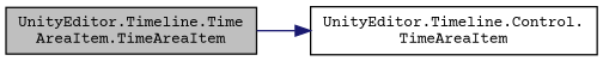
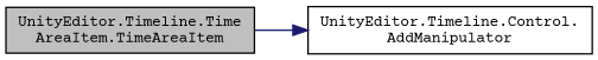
  digraph {
    rankdir=LR
    fontname="Courier Prime"
    node [color=black fontname="Courier Prime" fontsize=10 shape=record style=filled]
    n1 [fillcolor=grey75 fontcolor=black height=0.2 label="UnityEditor.Timeline.Time\lAreaItem.TimeAreaItem" width=0.4]
-   n2 [fillcolor=white height=0.2 label="UnityEditor.Timeline.Control.\lTimeAreaItem" width=0.4]
+   n2 [fillcolor=white height=0.2 label="UnityEditor.Timeline.Control.\lAddManipulator" width=0.4]
    n1 -> n2 [color=midnightblue fontname="Courier Prime" fontsize=10 labelfontname=Helvetica labelfontsize=10 style=solid]
  }
